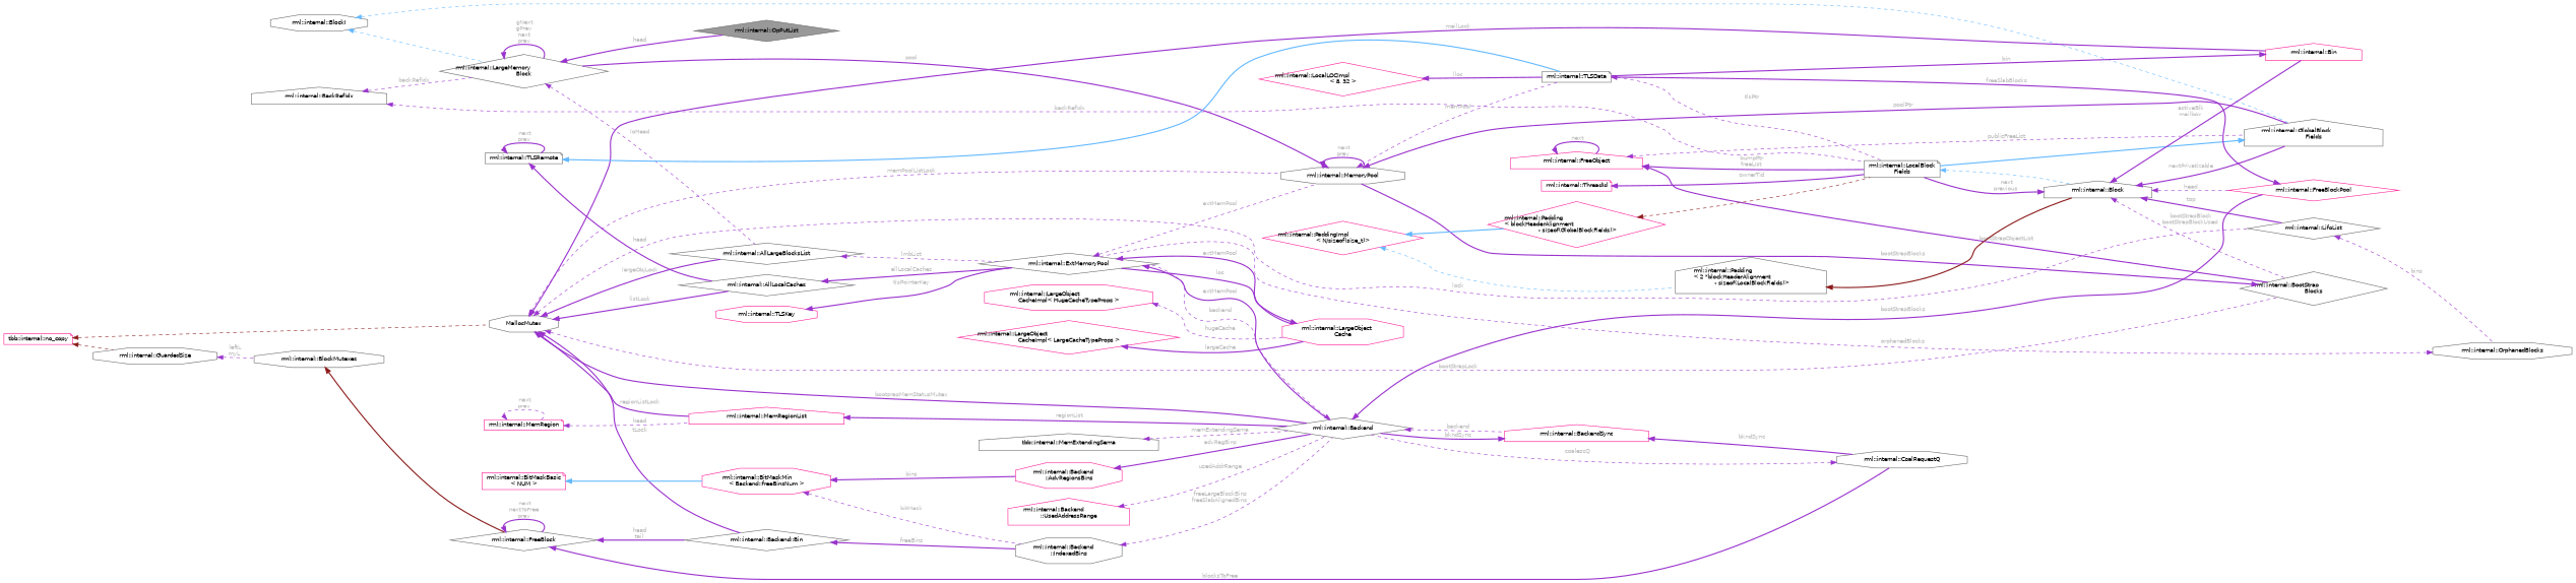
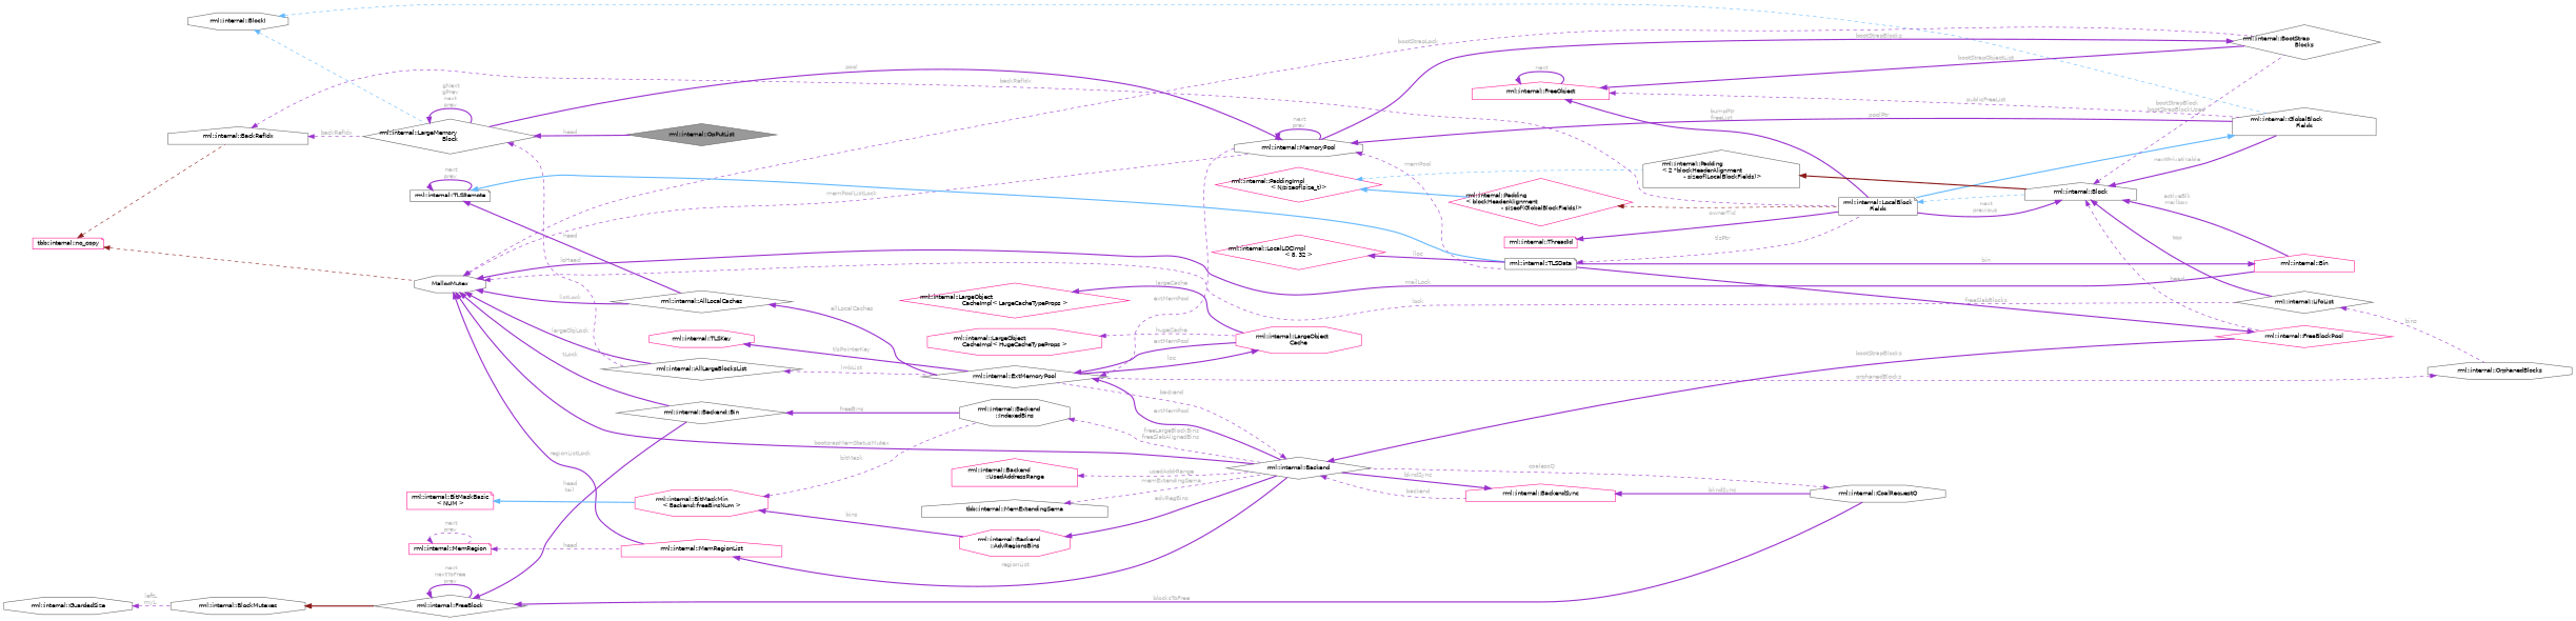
  digraph {
    rankdir=LR
    node [color=gray40 fillcolor=white fontname=Helvetica fontsize=10 shape=diamond style=filled]
    edge [color=darkorchid3 dir=back fontcolor=grey fontname=Helvetica fontsize=10 labelfontname=Helvetica labelfontsize=10 style=bold]
    n1 [fillcolor=grey60 fontcolor=black height=0.2 label="rml::internal::OpPutList" width=0.4]
    n2 [height=0.2 label="rml::internal::LargeMemory\lBlock" width=0.4]
    n3 [height=0.2 label="rml::internal::AllLargeBlocksList" width=0.4]
    n4 [height=0.2 label="rml::internal::ExtMemoryPool" width=0.4]
    n5 [height=0.2 label="rml::internal::BlockI" shape=octagon width=0.4]
    n6 [height=0.2 label="rml::internal::GlobalBlock\lFields" shape=house width=0.4]
    n7 [height=0.2 label="rml::internal::LocalBlock\lFields" shape=note width=0.4]
    n8 [height=0.2 label="rml::internal::MemoryPool" shape=octagon width=0.4]
    n9 [height=0.2 label="rml::internal::TLSData" shape=note width=0.4]
    n10 [height=0.2 label=MallocMutex shape=octagon width=0.4]
    n11 [height=0.2 label="rml::internal::Backend" width=0.4]
    n12 [color=deeppink height=0.2 label="rml::internal::MemRegionList" shape=house width=0.4]
    n13 [height=0.2 label="rml::internal::Backend::Bin" width=0.4]
    n14 [height=0.2 label="rml::internal::AllLocalCaches" width=0.4]
    n15 [height=0.2 label="rml::internal::LifoList" width=0.4]
    n16 [color=deeppink height=0.2 label="rml::internal::Bin" shape=house width=0.4]
    n17 [height=0.2 label="rml::internal::BootStrap\lBlocks" width=0.4]
    n18 [color=deeppink height=0.2 label="rml::internal::BackendSync" shape=house width=0.4]
    n19 [color=deeppink height=0.2 label="rml::internal::FreeBlockPool" width=0.4]
    n20 [height=0.2 label="rml::internal::Backend\l::IndexedBins" shape=octagon width=0.4]
    n21 [height=0.2 label="rml::internal::OrphanedBlocks" shape=octagon width=0.4]
    n22 [color=deeppink height=0.2 label="tbb::internal::no_copy" shape=note width=0.4]
    n23 [height=0.2 label="rml::internal::GuardedSize" shape=octagon width=0.4]
    n24 [height=0.2 label="rml::internal::BlockMutexes" shape=octagon width=0.4]
    n25 [color=deeppink height=0.2 label="rml::internal::LargeObject\lCache" shape=octagon width=0.4]
    n26 [height=0.2 label="rml::internal::CoalRequestQ" shape=octagon width=0.4]
    n27 [color=deeppink height=0.2 label="rml::internal::MemRegion" shape=note width=0.4]
    n28 [height=0.2 label="rml::internal::FreeBlock" width=0.4]
    n29 [height=0.2 label="tbb::internal::MemExtendingSema" shape=house width=0.4]
    n30 [color=deeppink height=0.2 label="rml::internal::Backend\l::UsedAddressRange" shape=house width=0.4]
    n31 [color=deeppink height=0.2 label="rml::internal::Backend\l::AdvRegionsBins" shape=octagon width=0.4]
    n32 [color=deeppink height=0.2 label="rml::internal::BitMaskMin\l\< Backend::freeBinsNum \>" shape=octagon width=0.4]
    n33 [color=deeppink height=0.2 label="rml::internal::BitMaskBasic\l\< NUM \>" shape=note width=0.4]
    n34 [color=deeppink height=0.2 label="rml::internal::LargeObject\lCacheImpl\< HugeCacheTypeProps \>" shape=octagon width=0.4]
    n35 [color=deeppink height=0.2 label="rml::internal::LargeObject\lCacheImpl\< LargeCacheTypeProps \>" width=0.4]
    n36 [height=0.2 label="rml::internal::TLSRemote" shape=note width=0.4]
    n37 [height=0.2 label="rml::internal::Block" shape=house width=0.4]
    n38 [color=deeppink height=0.2 label="rml::internal::FreeObject" shape=house width=0.4]
    n39 [color=deeppink height=0.2 label="rml::internal::Padding\l\< blockHeaderAlignment\l - sizeof(GlobalBlockFields)\>" width=0.4]
    n40 [color=deeppink height=0.2 label="rml::internal::PaddingImpl\l\< N/sizeof(size_t)\>" width=0.4]
    n41 [height=0.2 label="rml::internal::Padding\l\< 2 *blockHeaderAlignment\l - sizeof(LocalBlockFields)\>" shape=house width=0.4]
    n42 [color=deeppink height=0.2 label="rml::internal::LocalLOCImpl\l\< 8, 32 \>" width=0.4]
    n43 [color=deeppink height=0.2 label="rml::internal::ThreadId" shape=note width=0.4]
    n44 [height=0.2 label="rml::internal::BackRefIdx" shape=house width=0.4]
    n45 [color=deeppink height=0.2 label="rml::internal::TLSKey" shape=octagon width=0.4]
    n2 -> n1 [label=" head"]
    n2 -> n2 [label=" gNext\ngPrev\nnext\nprev"]
    n2 -> n3 [label=" loHead" style=dashed]
    n3 -> n4 [label=" lmbList" style=dashed]
    n4 -> n8 [label=" extMemPool" style=dashed]
    n4 -> n11 [label=" extMemPool"]
    n4 -> n25 [label=" extMemPool"]
    n5 -> n2 [color=steelblue1 style=dashed fontcolor=""]
    n5 -> n6 [color=steelblue1 style=dashed fontcolor=""]
    n6 -> n7 [color=steelblue1 fontcolor=""]
    n7 -> n37 [color=steelblue1 style=dashed fontcolor=""]
    n8 -> n2 [label=" pool"]
    n8 -> n6 [label=" poolPtr"]
    n8 -> n8 [label=" next\nprev"]
    n8 -> n9 [label=" memPool" style=dashed]
    n9 -> n7 [label=" tlsPtr" style=dashed]
    n10 -> n3 [label=" largeObjLock"]
    n10 -> n8 [label=" memPoolListLock" style=dashed]
    n10 -> n11 [label=" bootsrapMemStatusMutex"]
    n10 -> n12 [label=" regionListLock"]
    n10 -> n13 [label=" tLock"]
    n10 -> n14 [label=" listLock"]
    n10 -> n15 [label=" lock" style=dashed]
    n10 -> n16 [label=" mailLock"]
    n10 -> n17 [label=" bootStrapLock" style=dashed]
    n11 -> n4 [label=" backend" style=dashed]
    n11 -> n18 [label=" backend" style=dashed]
    n11 -> n19 [label=" bootStrapBlocks"]
    n12 -> n11 [label=" regionList"]
    n13 -> n20 [label=" freeBins"]
    n14 -> n4 [label=" allLocalCaches"]
    n15 -> n21 [label=" bins" style=dashed]
    n16 -> n9 [label=" bin"]
    n17 -> n8 [label=" bootStrapBlocks"]
    n18 -> n11 [label=" bkndSync"]
    n18 -> n26 [label=" bkndSync"]
    n19 -> n9 [label=" freeSlabBlocks"]
    n20 -> n11 [label=" freeLargeBlockBins\nfreeSlabAlignedBins" style=dashed]
    n21 -> n4 [label=" orphanedBlocks" style=dashed]
    n22 -> n10 [color=firebrick4 style=dashed fontcolor=""]
-   n22 -> n23 [color=firebrick4 style=dashed fontcolor=""]
+   n22 -> n44 [color=firebrick4 style=dashed fontcolor=""]
    n23 -> n24 [label=" leftL\nmyL" style=dashed]
    n24 -> n28 [color=firebrick4 fontcolor=""]
    n25 -> n4 [label=" loc"]
    n26 -> n11 [label=" coalescQ" style=dashed]
    n27 -> n12 [label=" head" style=dashed]
    n27 -> n27 [label=" next\nprev" style=dashed]
    n28 -> n13 [label=" head\ntail"]
    n28 -> n26 [label=" blocksToFree"]
    n28 -> n28 [label=" next\nnextToFree\nprev"]
    n29 -> n11 [label=" memExtendingSema" style=dashed]
    n30 -> n11 [label=" usedAddrRange" style=dashed]
    n31 -> n11 [label=" advRegBins"]
    n32 -> n20 [label=" bitMask" style=dashed]
    n32 -> n31 [label=" bins"]
    n33 -> n32 [color=steelblue1 fontcolor=""]
    n34 -> n25 [label=" hugeCache" style=dashed]
    n35 -> n25 [label=" largeCache"]
    n36 -> n9 [color=steelblue1 fontcolor=""]
    n36 -> n14 [label=" head"]
    n36 -> n36 [label=" next\nprev"]
    n37 -> n6 [label=" nextPrivatizable"]
    n37 -> n7 [label=" next\nprevious"]
    n37 -> n15 [label=" top"]
    n37 -> n16 [label=" activeBlk\nmailbox"]
    n37 -> n17 [label=" bootStrapBlock\nbootStrapBlockUsed" style=dashed]
    n37 -> n19 [label=" head" style=dashed]
    n38 -> n6 [label=" publicFreeList" style=dashed]
    n38 -> n7 [label=" bumpPtr\nfreeList"]
    n38 -> n17 [label=" bootStrapObjectList"]
    n38 -> n38 [label=" next"]
    n39 -> n7 [color=firebrick4 style=dashed fontcolor=""]
    n40 -> n39 [color=steelblue1 fontcolor=""]
    n40 -> n41 [color=steelblue1 style=dashed fontcolor=""]
    n41 -> n37 [color=firebrick4 fontcolor=""]
    n42 -> n9 [label=" lloc"]
    n43 -> n7 [label=" ownerTid"]
    n44 -> n2 [label=" backRefIdx" style=dashed]
    n44 -> n7 [label=" backRefIdx" style=dashed]
    n45 -> n4 [label=" tlsPointerKey"]
  }
